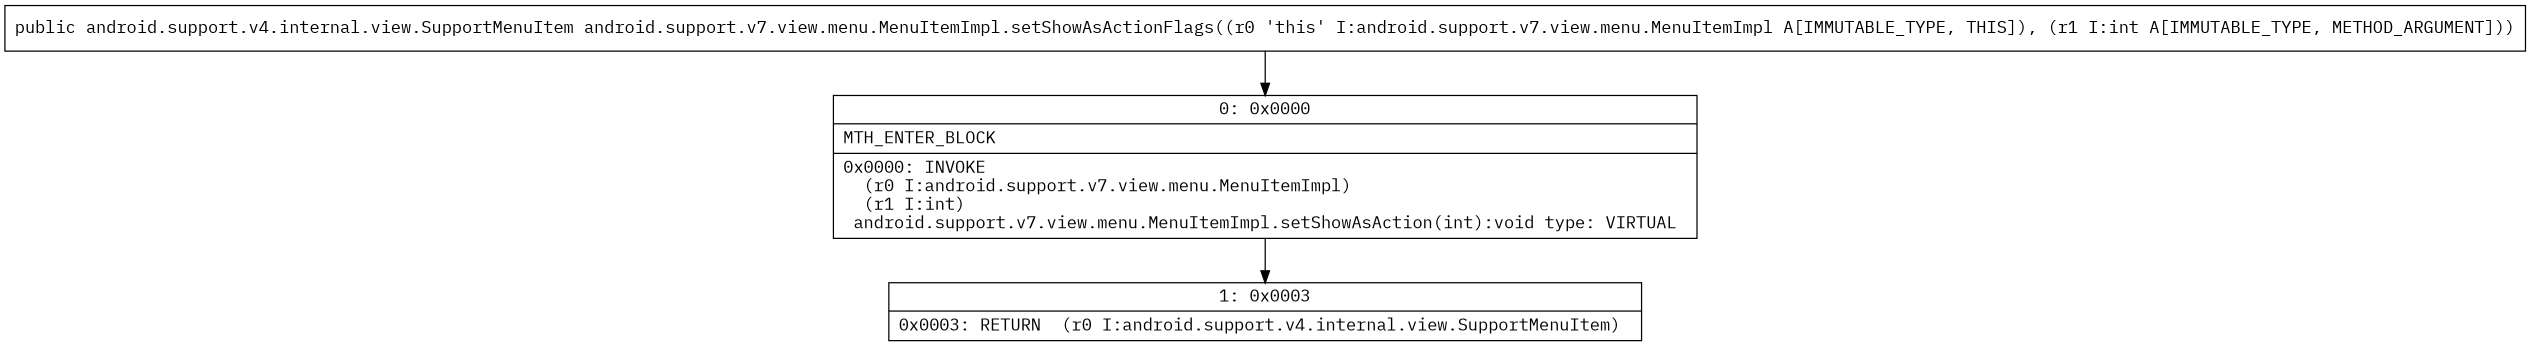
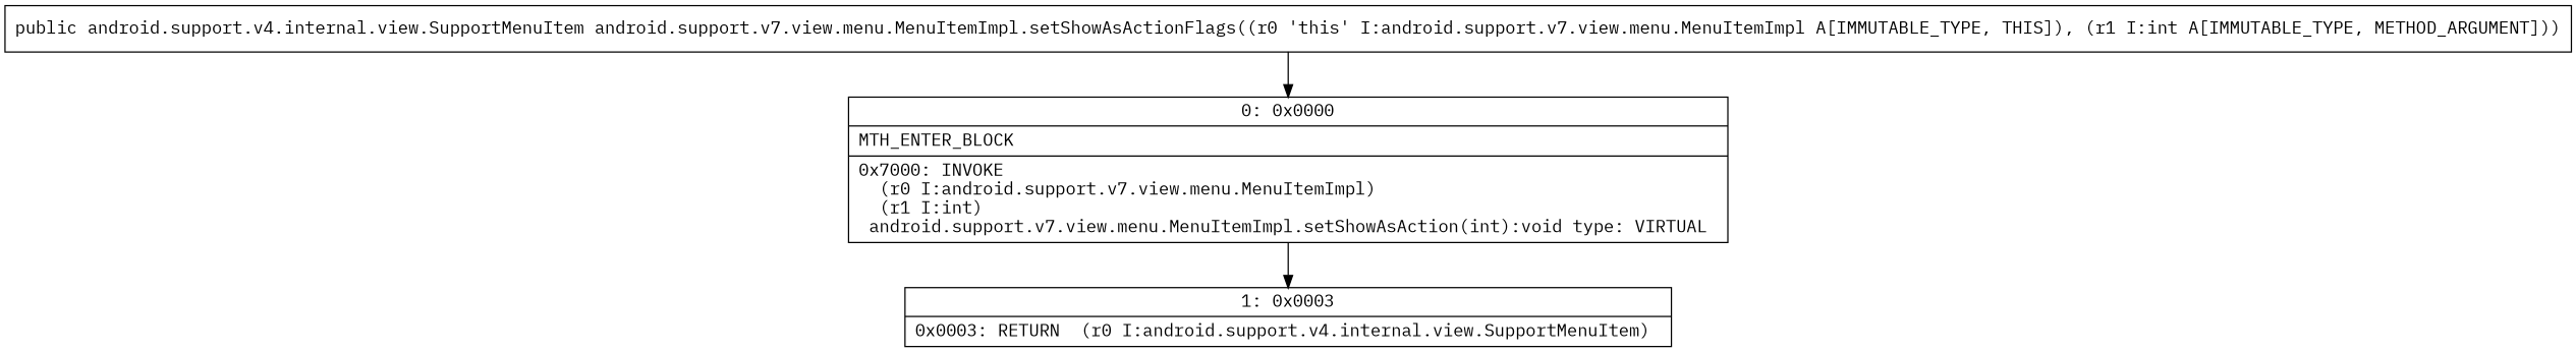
  digraph {
    fontname="IBM Plex Mono"
    node [shape=record fontname="IBM Plex Mono"]
    edge [fontname="IBM Plex Mono"]
-   n1 [label="{0\:\ 0x0000|MTH_ENTER_BLOCK\l|0x0000: INVOKE  \l  (r0 I:android.support.v7.view.menu.MenuItemImpl)\l  (r1 I:int)\l android.support.v7.view.menu.MenuItemImpl.setShowAsAction(int):void type: VIRTUAL \l}"]
+   n1 [label="{0\:\ 0x0000|MTH_ENTER_BLOCK\l|0x7000: INVOKE  \l  (r0 I:android.support.v7.view.menu.MenuItemImpl)\l  (r1 I:int)\l android.support.v7.view.menu.MenuItemImpl.setShowAsAction(int):void type: VIRTUAL \l}"]
    n2 [label="{1\:\ 0x0003|0x0003: RETURN  (r0 I:android.support.v4.internal.view.SupportMenuItem) \l}"]
    n3 [label="{public android.support.v4.internal.view.SupportMenuItem android.support.v7.view.menu.MenuItemImpl.setShowAsActionFlags((r0 'this' I:android.support.v7.view.menu.MenuItemImpl A[IMMUTABLE_TYPE, THIS]), (r1 I:int A[IMMUTABLE_TYPE, METHOD_ARGUMENT])) }"]
    n1 -> n2
    n3 -> n1
  }
